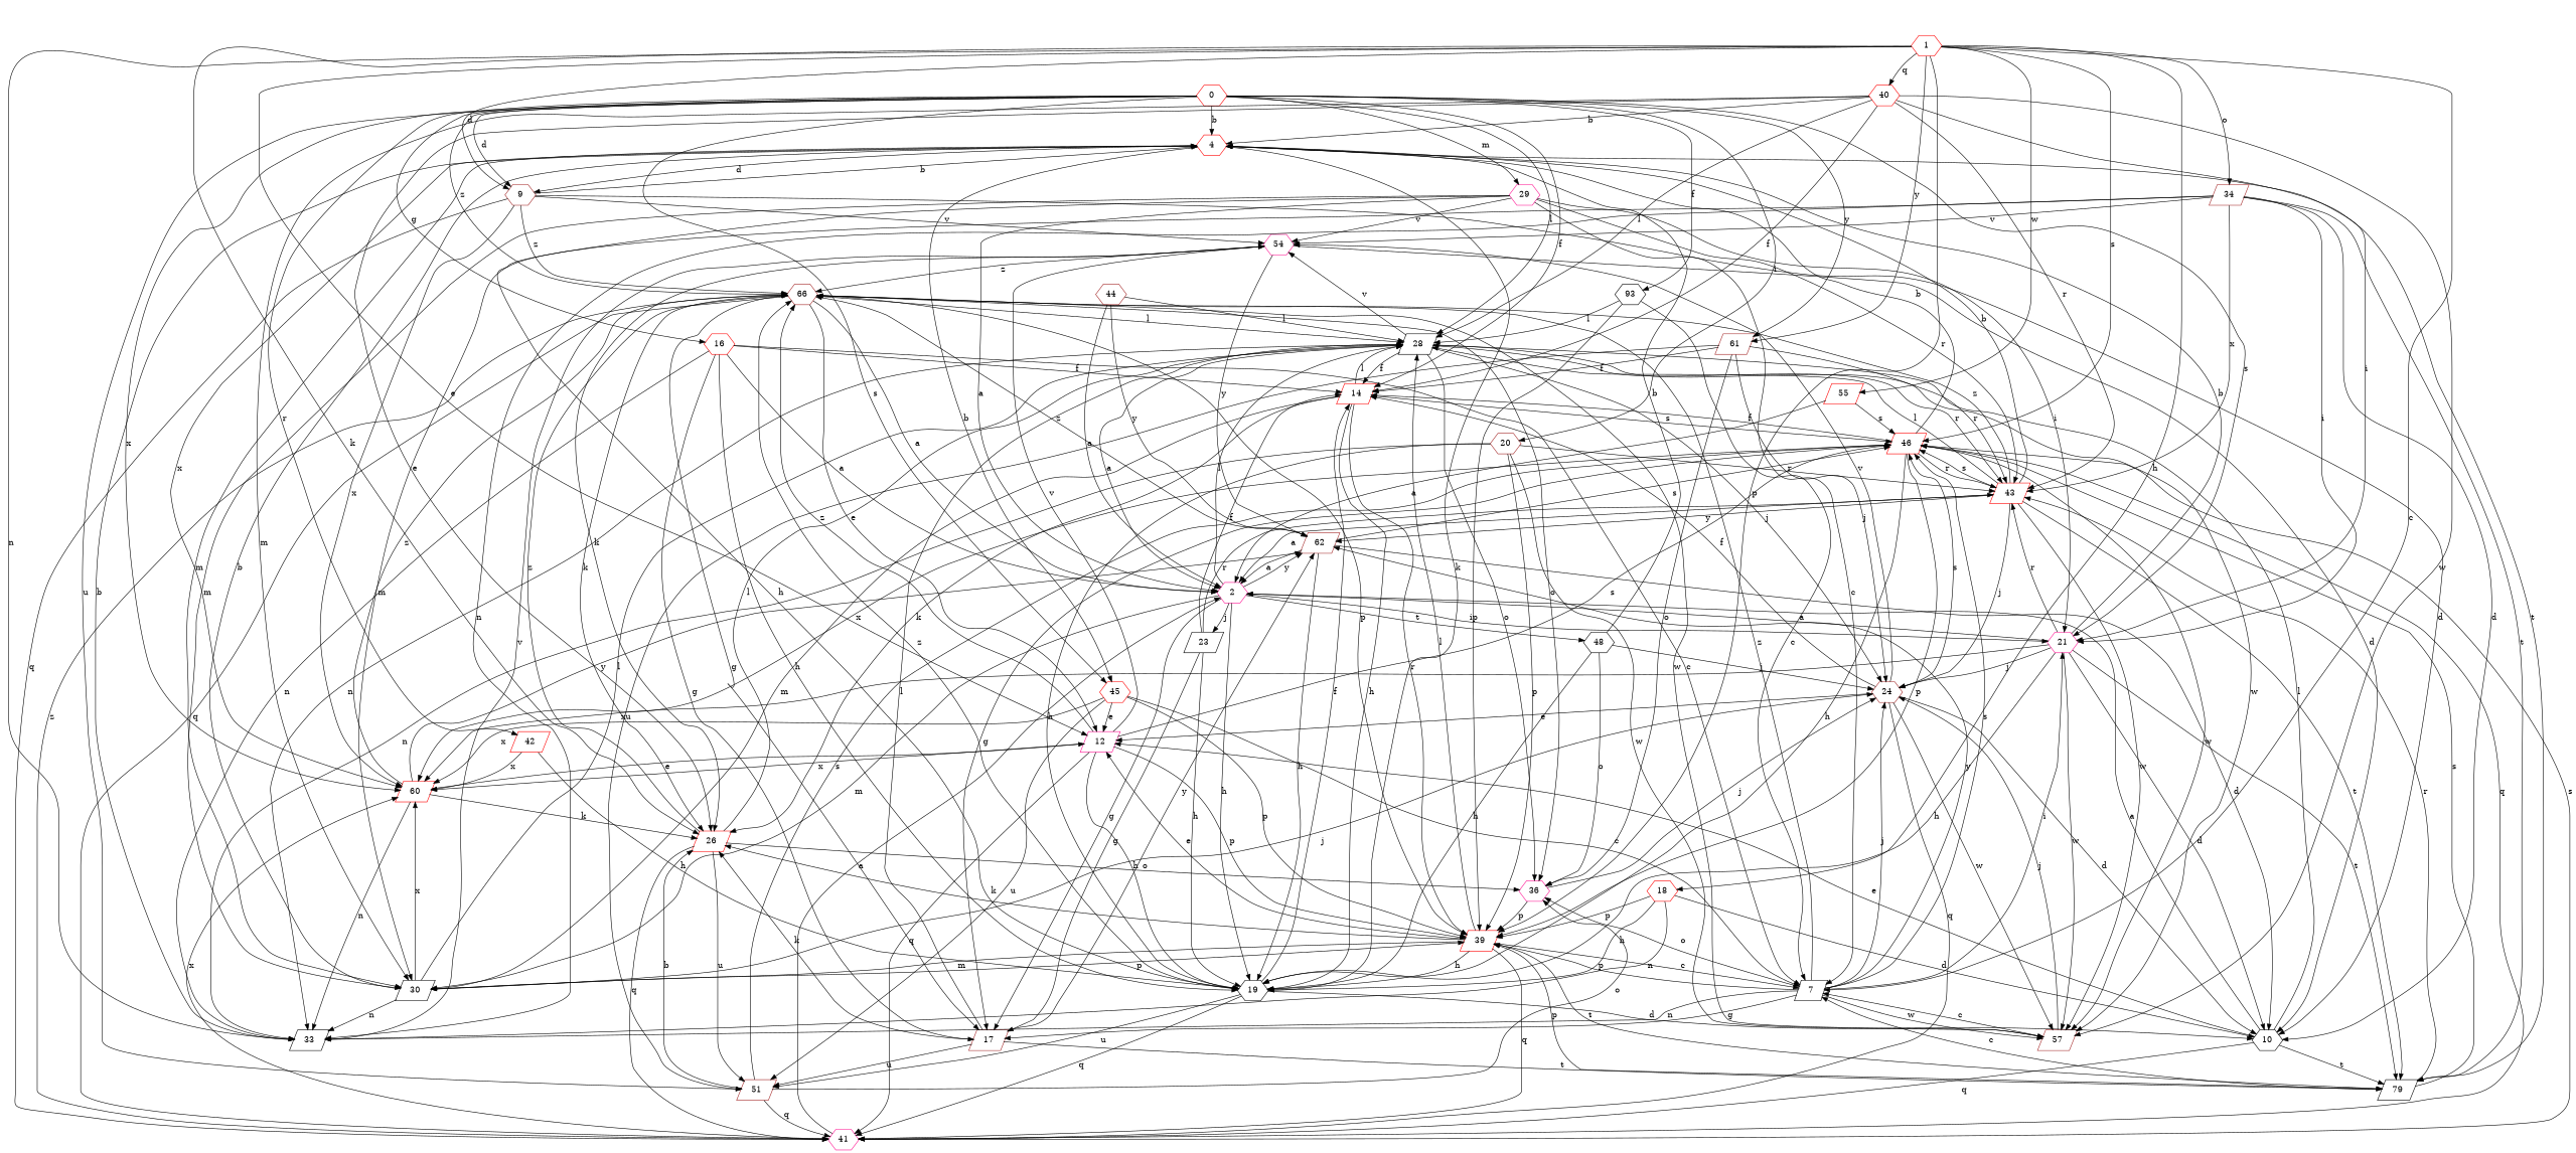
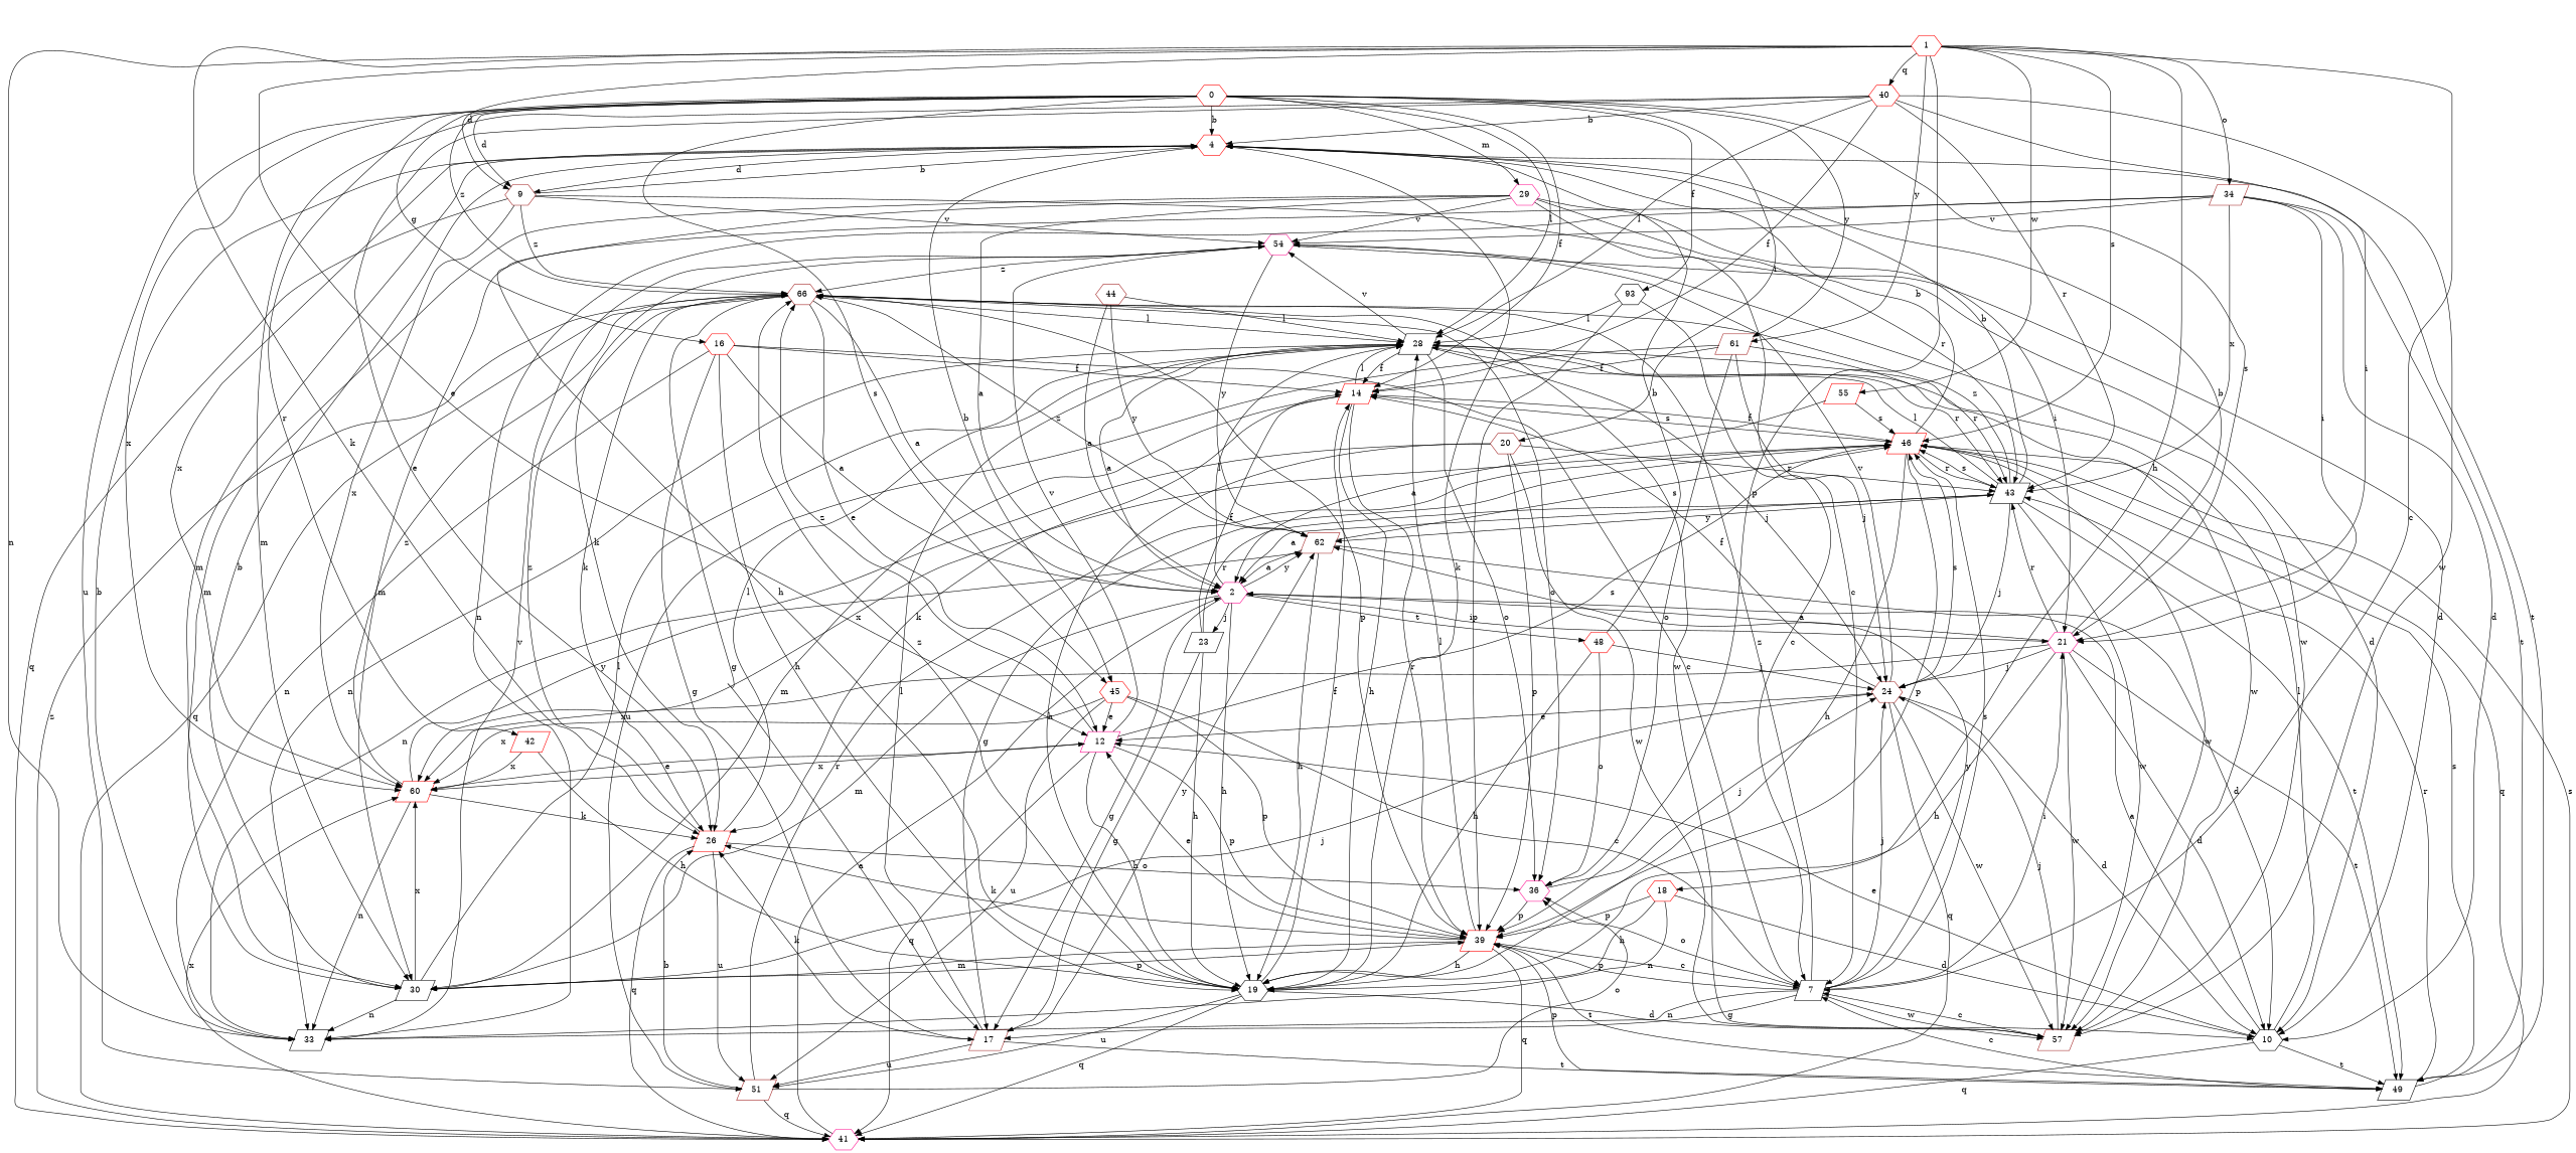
  strict digraph {
    node [color=red shape=hexagon]
    0
    4
    9 [color=brown]
    n4 [color=black label=93]
    14 [shape=parallelogram]
    16
    20 [color=brown]
    21 [color=deeppink]
    28 [color=black shape=parallelogram]
    29 [color=deeppink]
    42 [shape=parallelogram]
    45
    51 [color=brown shape=parallelogram]
    60 [shape=parallelogram]
    61 [color=brown shape=parallelogram]
    66 [color=brown]
    19 [color=black]
    30 [color=black shape=parallelogram]
-   49 [color=black shape=parallelogram label=79]
+   49 [color=black shape=parallelogram]
    10 [color=black]
    41 [color=deeppink]
    54 [color=deeppink]
    7 [color=black shape=parallelogram]
    39 [shape=parallelogram]
    26 [shape=parallelogram]
    46 [shape=parallelogram]
    33 [color=black shape=parallelogram]
    2 [color=deeppink]
    17 [color=brown shape=parallelogram]
    57 [color=brown shape=parallelogram]
-   43 [shape=parallelogram]
+   43 [color=black shape=parallelogram]
    24 [color=brown]
    36 [color=deeppink]
    12 [color=deeppink shape=parallelogram]
    62 [color=brown shape=parallelogram]
    1
    18
    34 [color=brown shape=parallelogram]
    40
    55 [shape=parallelogram]
    23 [color=black shape=parallelogram]
-   48 [color=black]
+   48
    44 [color=brown]
    0 -> 4 [label=b]
    0 -> 9 [label=d]
    0 -> n4 [label=f]
    0 -> 14 [label=f]
    0 -> 16 [label=g]
    0 -> 20 [label=i]
    0 -> 21 [label=s]
    0 -> 28 [label=l]
    0 -> 29 [label=m]
    0 -> 42 [label=r]
    0 -> 45 [label=s]
    0 -> 51 [label=u]
    0 -> 60 [label=x]
    0 -> 61 [label=y]
    0 -> 66 [label=z]
    4 -> 9 [label=d]
    4 -> 45 [label=b]
    4 -> 60 [label=x]
    4 -> 19 [label=k]
    4 -> 30 [label=m]
    4 -> 49 [label=t]
    9 -> 4 [label=b]
    9 -> 60 [label=x]
    9 -> 66 [label=z]
    9 -> 10 [label=d]
    9 -> 41 [label=q]
    9 -> 54 [label=v]
    n4 -> 28 [label=l]
    n4 -> 7 [label=c]
    n4 -> 39 [label=p]
    14 -> 28 [label=l]
    14 -> 19 [label=h]
    14 -> 30 [label=m]
    14 -> 39 [label=r]
    14 -> 26 [label=k]
    14 -> 46 [label=s]
    16 -> 14 [label=f]
    16 -> 19 [label=h]
    16 -> 7 [label=c]
    16 -> 33 [label=n]
    16 -> 2 [label=a]
    16 -> 17 [label=g]
    20 -> 19 [label=h]
    20 -> 39 [label=p]
    20 -> 33 [label=n]
    20 -> 57 [label=w]
    20 -> 43 [label=r]
    21 -> 4 [label=b]
    21 -> 60 [label=x]
    21 -> 19 [label=h]
    21 -> 49 [label=t]
    21 -> 10 [label=d]
    21 -> 2 [label=a]
    21 -> 57 [label=w]
    21 -> 43 [label=r]
    21 -> 24 [label=j]
    28 -> 14 [label=f]
    28 -> 54 [label=v]
    28 -> 33 [label=n]
    28 -> 2 [label=a]
    28 -> 57 [label=w]
    28 -> 43 [label=r]
    28 -> 24 [label=j]
    28 -> 36 [label=o]
    29 -> 21 [label=i]
    29 -> 19 [label=h]
    29 -> 30 [label=m]
    29 -> 54 [label=v]
    29 -> 7 [label=c]
    29 -> 2 [label=a]
    29 -> 43 [label=r]
    42 -> 60 [label=x]
    42 -> 19 [label=h]
    45 -> 51 [label=u]
    45 -> 60 [label=x]
    45 -> 7 [label=c]
    45 -> 39 [label=p]
    45 -> 12 [label=e]
    51 -> 41 [label=q]
    51 -> 26 [label=b]
-   51 -> 46 [label=s]
+   51 -> 46 [label=r]
    51 -> 36 [label=o]
    60 -> 66 [label=z]
    60 -> 26 [label=k]
    60 -> 33 [label=n]
    60 -> 12 [label=e]
    60 -> 62 [label=y]
    61 -> 14 [label=f]
    61 -> 51 [label=u]
    61 -> 43 [label=r]
    61 -> 24 [label=j]
    61 -> 36 [label=o]
    66 -> 28 [label=l]
    66 -> 41 [label=q]
    66 -> 39 [label=p]
    66 -> 26 [label=k]
    66 -> 2 [label=a]
    66 -> 17 [label=g]
    66 -> 57 [label=w]
    66 -> 36 [label=o]
    66 -> 12 [label=e]
    19 -> 14 [label=f]
    19 -> 51 [label=u]
    19 -> 66 [label=z]
    19 -> 10 [label=d]
    19 -> 41 [label=q]
    30 -> 4 [label=b]
    30 -> 28 [label=l]
    30 -> 60 [label=x]
    30 -> 39 [label=p]
    30 -> 33 [label=n]
    30 -> 24 [label=j]
    49 -> 7 [label=c]
    49 -> 39 [label=p]
    49 -> 46 [label=s]
    49 -> 43 [label=r]
    10 -> 28 [label=l]
    10 -> 49 [label=t]
    10 -> 41 [label=q]
    10 -> 2 [label=a]
    10 -> 12 [label=e]
    41 -> 60 [label=x]
    41 -> 66 [label=z]
    41 -> 46 [label=s]
    41 -> 2 [label=a]
    54 -> 66 [label=z]
    54 -> 10 [label=d]
    54 -> 26 [label=k]
+   54 -> 57 [label=w]
    54 -> 62 [label=y]
    7 -> 21 [label=i]
    7 -> 66 [label=z]
    7 -> 39 [label=p]
    7 -> 46 [label=s]
    7 -> 33 [label=n]
    7 -> 17 [label=g]
    7 -> 57 [label=w]
    7 -> 24 [label=j]
    7 -> 36 [label=o]
    7 -> 62 [label=y]
    39 -> 28 [label=l]
    39 -> 19 [label=h]
    39 -> 30 [label=m]
    39 -> 49 [label=t]
    39 -> 41 [label=q]
    39 -> 7 [label=c]
    39 -> 26 [label=k]
    39 -> 12 [label=e]
    26 -> 28 [label=l]
    26 -> 51 [label=u]
    26 -> 66 [label=z]
    26 -> 41 [label=q]
    26 -> 36 [label=o]
    46 -> 4 [label=b]
    46 -> 14 [label=f]
    46 -> 60 [label=x]
    46 -> 19 [label=h]
    46 -> 41 [label=q]
    46 -> 39 [label=p]
    46 -> 17 [label=g]
    46 -> 57 [label=w]
    46 -> 43 [label=r]
    33 -> 4 [label=b]
    33 -> 54 [label=v]
    2 -> 21 [label=i]
    2 -> 28 [label=l]
    2 -> 19 [label=h]
    2 -> 30 [label=m]
    2 -> 17 [label=g]
    2 -> 62 [label=y]
    2 -> 23 [label=j]
    2 -> 48 [label=t]
    17 -> 28 [label=l]
    17 -> 51 [label=u]
    17 -> 49 [label=t]
    17 -> 26 [label=k]
    17 -> 62 [label=y]
    57 -> 7 [label=c]
    57 -> 24 [label=j]
    43 -> 4 [label=b]
    43 -> 28 [label=l]
    43 -> 66 [label=z]
    43 -> 49 [label=t]
    43 -> 46 [label=s]
    43 -> 2 [label=a]
    43 -> 57 [label=w]
    43 -> 24 [label=j]
    43 -> 62 [label=y]
    24 -> 14 [label=f]
    24 -> 10 [label=d]
    24 -> 41 [label=q]
    24 -> 54 [label=v]
    24 -> 46 [label=s]
    24 -> 57 [label=w]
    24 -> 12 [label=e]
    36 -> 39 [label=p]
    36 -> 24 [label=j]
    12 -> 60 [label=x]
    12 -> 66 [label=z]
    12 -> 19 [label=h]
    12 -> 41 [label=q]
    12 -> 54 [label=v]
    12 -> 39 [label=p]
    12 -> 46 [label=s]
    62 -> 66 [label=z]
    62 -> 19 [label=h]
    62 -> 10 [label=d]
    62 -> 46 [label=s]
    62 -> 2 [label=a]
    1 -> 9 [label=d]
    1 -> 61 [label=y]
    1 -> 7 [label=c]
    1 -> 39 [label=p]
    1 -> 26 [label=k]
    1 -> 46 [label=s]
    1 -> 33 [label=n]
    1 -> 12 [label=e]
    1 -> 18 [label=h]
    1 -> 34 [label=o]
    1 -> 40 [label=q]
    1 -> 55 [label=w]
    18 -> 19 [label=h]
    18 -> 10 [label=d]
    18 -> 39 [label=p]
    18 -> 33 [label=n]
    34 -> 21 [label=i]
    34 -> 30 [label=m]
    34 -> 49 [label=t]
    34 -> 10 [label=d]
    34 -> 54 [label=v]
    34 -> 33 [label=n]
    34 -> 43 [label=x]
    40 -> 4 [label=b]
    40 -> 14 [label=f]
    40 -> 21 [label=i]
    40 -> 28 [label=l]
    40 -> 30 [label=m]
    40 -> 26 [label=e]
    40 -> 57 [label=w]
    40 -> 43 [label=r]
    55 -> 46 [label=s]
    55 -> 2 [label=a]
    23 -> 14 [label=f]
    23 -> 19 [label=h]
    23 -> 17 [label=g]
    23 -> 43 [label=r]
    48 -> 4 [label=b]
    48 -> 19 [label=h]
    48 -> 24 [label=j]
    48 -> 36 [label=o]
    44 -> 28 [label=l]
    44 -> 2 [label=a]
    44 -> 62 [label=y]
  }
